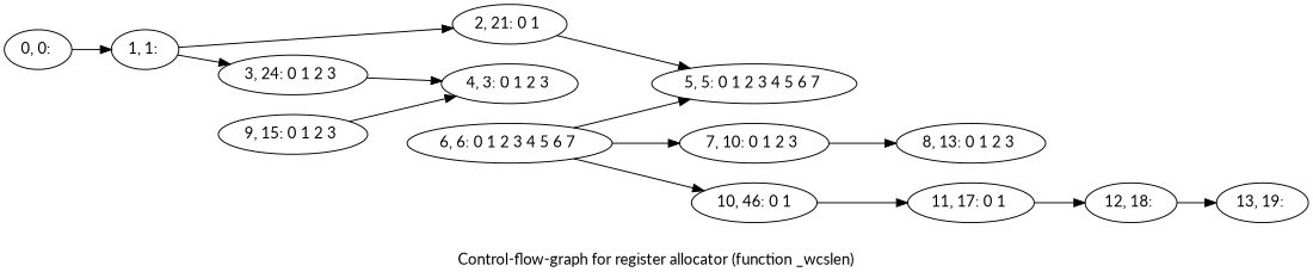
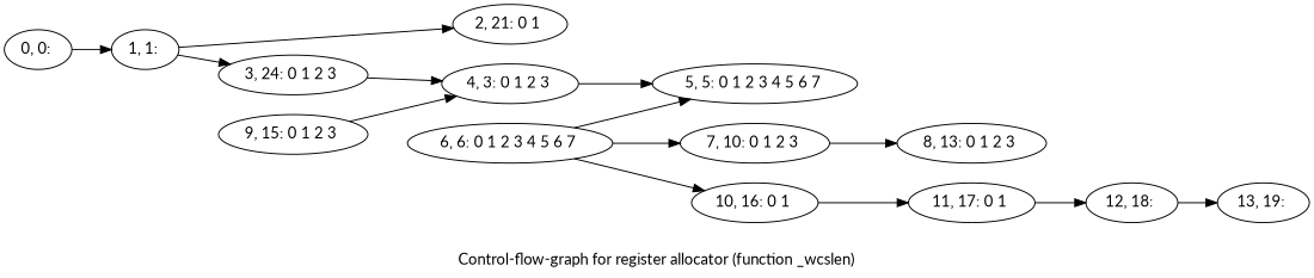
  digraph {
    fontname=Lato
    label="Control-flow-graph for register allocator (function _wcslen)"
    rankdir=LR
    node [fontname=Lato]
    edge [fontname=Lato]
    n1 [label="0, 0: "]
    n2 [label="1, 1: "]
    n3 [label="2, 21: 0 1 "]
    n4 [label="3, 24: 0 1 2 3 "]
    n5 [label="4, 3: 0 1 2 3 "]
    n6 [label="5, 5: 0 1 2 3 4 5 6 7 "]
    n7 [label="6, 6: 0 1 2 3 4 5 6 7 "]
    n8 [label="7, 10: 0 1 2 3 "]
-   n9 [label="10, 46: 0 1"]
+   n9 [label="10, 16: 0 1 "]
    n10 [label="8, 13: 0 1 2 3 "]
    n11 [label="11, 17: 0 1 "]
    n12 [label="9, 15: 0 1 2 3 "]
    n13 [label="12, 18: "]
    n14 [label="13, 19: "]
    n1 -> n2
    n2 -> n3
    n2 -> n4
    n4 -> n5
-   n3 -> n6
+   n5 -> n6
    n7 -> n6
    n7 -> n8
    n7 -> n9
    n8 -> n10
    n9 -> n11
    n11 -> n13
    n12 -> n5
    n13 -> n14
  }
